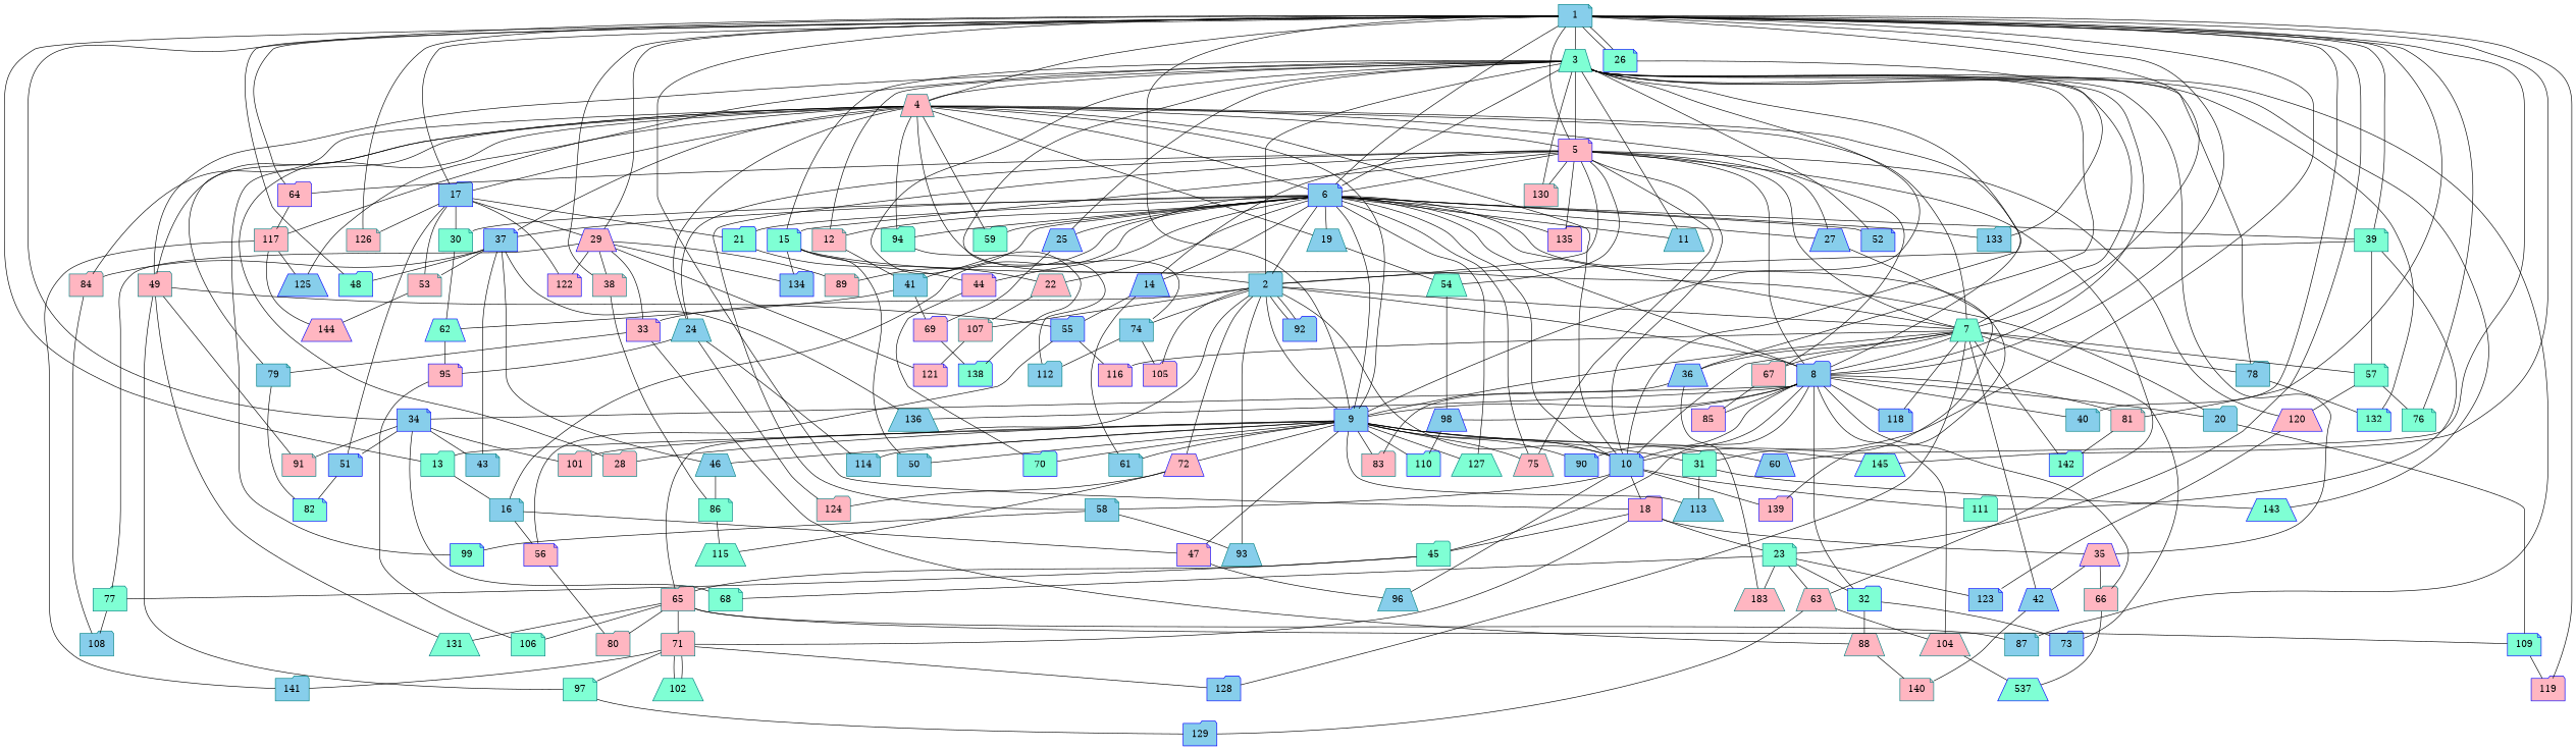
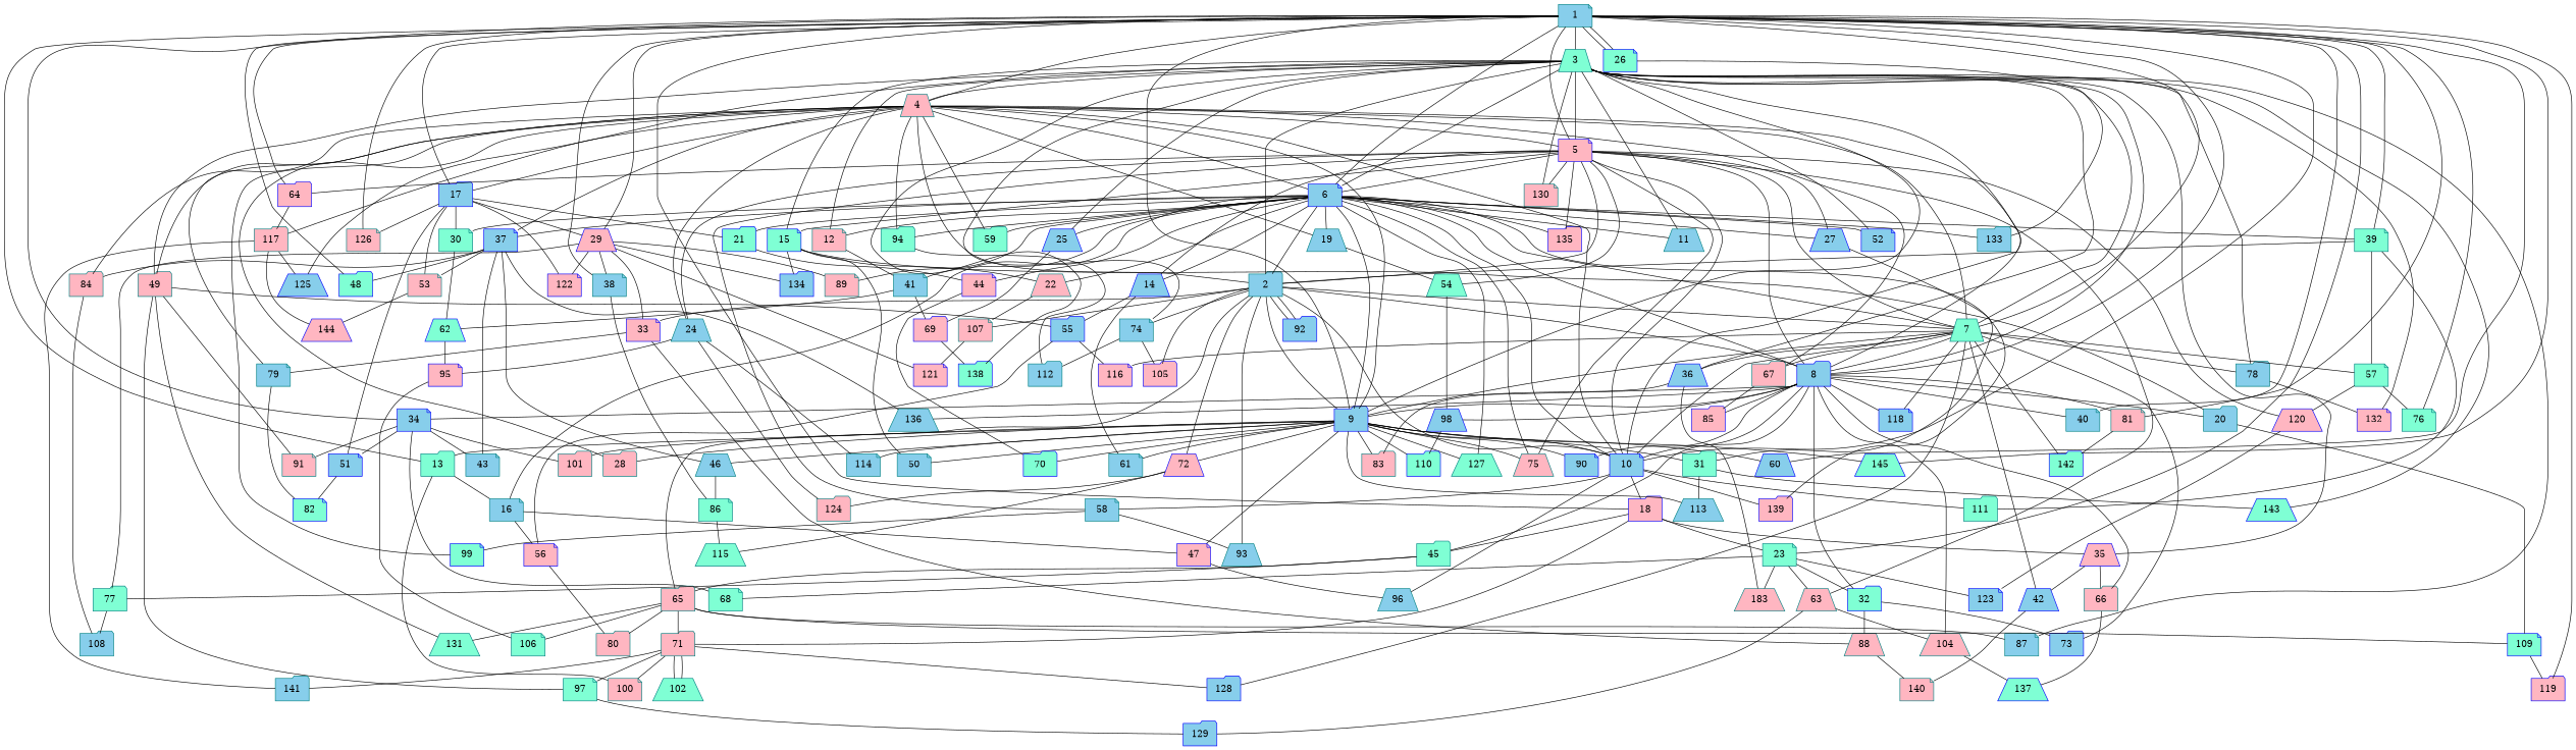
  graph {
    node [color=teal fillcolor=skyblue shape=note style=filled]
    3 [fillcolor=aquamarine shape=trapezium]
    1
    4 [fillcolor=lightpink shape=trapezium]
    5 [color=blue fillcolor=lightpink]
    6 [color=blue]
    7 [fillcolor=aquamarine shape=trapezium]
    8 [color=blue shape=folder]
    9 [color=blue shape=folder]
    10 [color=blue]
    13 [fillcolor=aquamarine shape=folder]
    17 [color=blue shape=folder]
    18 [color=blue fillcolor=lightpink shape=folder]
    23 [fillcolor=aquamarine]
    26 [color=blue fillcolor=aquamarine]
    29 [color=blue fillcolor=lightpink shape=trapezium]
    34 [color=blue]
-   38 [fillcolor=lightpink]
+   38
    39 [fillcolor=aquamarine]
    40
    48 [color=blue fillcolor=aquamarine shape=folder]
    60 [color=blue shape=trapezium]
    64 [color=blue fillcolor=lightpink shape=folder]
    76 [fillcolor=aquamarine]
    81 [fillcolor=lightpink]
    119 [color=blue fillcolor=lightpink shape=folder]
    126 [fillcolor=lightpink]
    145 [color=blue fillcolor=aquamarine shape=trapezium]
    2 [shape=folder]
    33 [color=blue fillcolor=lightpink]
    65 [fillcolor=lightpink shape=folder]
    72 [color=blue fillcolor=lightpink shape=trapezium]
    74
    92 [color=blue shape=folder]
    93 [shape=trapezium]
    105 [color=blue fillcolor=lightpink shape=folder]
    107 [fillcolor=lightpink]
    11 [shape=trapezium]
    12 [fillcolor=lightpink]
    15 [color=blue fillcolor=aquamarine]
    25 [color=blue shape=trapezium]
    35 [color=blue fillcolor=lightpink shape=trapezium]
    36 [color=blue shape=trapezium]
    49 [fillcolor=lightpink shape=folder]
    52 [color=blue]
    78 [shape=folder]
    87
    125 [color=blue shape=trapezium]
    130 [fillcolor=lightpink]
-   132 [color=blue fillcolor=aquamarine]
+   132 [color=blue fillcolor=lightpink]
    138 [color=blue fillcolor=aquamarine shape=folder]
    143 [color=blue fillcolor=aquamarine shape=trapezium]
    19 [shape=trapezium]
    24 [shape=trapezium]
    28 [fillcolor=lightpink shape=folder]
    37 [color=blue]
    59 [fillcolor=aquamarine shape=folder]
    67 [fillcolor=lightpink shape=folder]
    79
    84 [fillcolor=lightpink shape=folder]
    94 [fillcolor=aquamarine shape=folder]
    99 [color=blue fillcolor=aquamarine]
    117 [fillcolor=lightpink shape=folder]
    14 [color=blue shape=trapezium]
    27 [color=blue shape=trapezium]
    54 [fillcolor=aquamarine shape=trapezium]
    58
    63 [fillcolor=lightpink shape=trapezium]
    120 [color=blue fillcolor=lightpink shape=trapezium]
    135 [color=blue fillcolor=lightpink shape=folder]
    75 [fillcolor=lightpink shape=trapezium]
    16
    21 [color=blue fillcolor=aquamarine shape=folder]
    22 [fillcolor=lightpink shape=trapezium]
    30 [fillcolor=aquamarine]
    41
    44 [color=blue fillcolor=lightpink]
    89 [fillcolor=lightpink]
    127 [fillcolor=aquamarine shape=trapezium]
    133 [shape=folder]
    139 [color=blue fillcolor=lightpink shape=folder]
    42 [color=blue shape=trapezium]
    57 [fillcolor=aquamarine]
    73 [color=blue shape=folder]
    116 [color=blue fillcolor=lightpink]
    118 [color=blue]
    128 [color=blue shape=folder]
    142 [color=blue fillcolor=aquamarine shape=folder]
    20 [shape=folder]
    32 [color=blue fillcolor=aquamarine shape=folder]
    45 [fillcolor=aquamarine shape=folder]
    66 [fillcolor=lightpink shape=folder]
    85 [color=blue fillcolor=lightpink shape=folder]
    90 [color=blue]
    98 [color=blue shape=trapezium]
    104 [fillcolor=lightpink shape=trapezium]
    136 [shape=trapezium]
    31 [fillcolor=aquamarine shape=folder]
    46 [shape=trapezium]
    47 [color=blue fillcolor=lightpink]
    50
    61
    70 [color=blue fillcolor=aquamarine shape=folder]
    83 [fillcolor=lightpink shape=folder]
    101 [fillcolor=lightpink shape=folder]
    110 [color=blue fillcolor=aquamarine shape=folder]
    113 [shape=trapezium]
    114
    96 [shape=trapezium]
    111 [fillcolor=aquamarine shape=folder]
+   100 [fillcolor=lightpink]
    51 [color=blue]
    53 [fillcolor=lightpink]
    122 [color=blue fillcolor=lightpink]
    71 [fillcolor=lightpink shape=folder]
    68 [fillcolor=aquamarine]
    n116 [fillcolor=lightpink label=183 shape=trapezium]
    123 [color=blue]
    134 [color=blue shape=folder]
    77 [fillcolor=aquamarine shape=folder]
    121 [color=blue fillcolor=lightpink]
    43
    91 [fillcolor=lightpink]
    86 [fillcolor=aquamarine]
    88 [fillcolor=lightpink shape=trapezium]
    109 [color=blue fillcolor=aquamarine]
    131 [fillcolor=aquamarine shape=trapezium]
    80 [fillcolor=lightpink shape=folder]
    106 [fillcolor=aquamarine]
    124 [fillcolor=lightpink shape=folder]
    115 [fillcolor=aquamarine shape=trapezium]
    112 [shape=folder]
    69 [color=blue fillcolor=lightpink shape=folder]
    55 [color=blue shape=folder]
    97 [fillcolor=aquamarine]
    95 [color=blue fillcolor=lightpink]
    82 [color=blue fillcolor=aquamarine]
    108 [shape=folder]
    144 [color=blue fillcolor=lightpink shape=trapezium]
    141 [shape=folder]
    129 [color=blue shape=folder]
    56 [color=blue fillcolor=lightpink]
    62 [color=blue fillcolor=aquamarine shape=trapezium]
    140 [fillcolor=lightpink]
-   137 [color=blue fillcolor=aquamarine shape=trapezium label=537]
+   137 [color=blue fillcolor=aquamarine shape=trapezium]
    102 [fillcolor=aquamarine shape=trapezium]
    3 -- 4
    3 -- 5
    3 -- 6
    3 -- 7
    3 -- 8
    3 -- 9
    3 -- 10
    3 -- 74
    3 -- 11
    3 -- 12
    3 -- 15
    3 -- 25
    3 -- 35
    3 -- 36
    3 -- 49
    3 -- 52
    3 -- 78
    3 -- 87
    3 -- 125
    3 -- 130
    3 -- 132
    3 -- 138
    3 -- 143
    1 -- 3
    1 -- 4
    1 -- 5
    1 -- 6
    1 -- 7
    1 -- 8
    1 -- 9
    1 -- 10
    1 -- 13
    1 -- 17
    1 -- 18
    1 -- 23
    1 -- 26
    1 -- 26
    1 -- 29
    1 -- 34
    1 -- 38
    1 -- 39
    1 -- 40
    1 -- 48
    1 -- 60
    1 -- 64
    1 -- 76
    1 -- 81
    1 -- 119
    1 -- 126
    1 -- 145
    4 -- 5
    4 -- 6
    4 -- 7
    4 -- 8
    4 -- 9
    4 -- 10
    4 -- 17
    4 -- 49
    4 -- 19
    4 -- 24
    4 -- 28
    4 -- 37
    4 -- 59
    4 -- 67
    4 -- 79
    4 -- 84
    4 -- 94
    4 -- 99
    4 -- 117
    5 -- 6
    5 -- 7
    5 -- 8
    5 -- 10
    5 -- 64
    5 -- 15
    5 -- 130
    5 -- 24
    5 -- 14
    5 -- 27
    5 -- 54
    5 -- 58
    5 -- 63
    5 -- 120
    5 -- 135
    5 -- 75
    6 -- 7
    6 -- 8
    6 -- 9
    6 -- 10
    6 -- 39
    6 -- 11
    6 -- 12
    6 -- 25
    6 -- 52
    6 -- 19
    6 -- 37
    6 -- 59
    6 -- 94
    6 -- 14
    6 -- 27
    6 -- 135
    6 -- 75
    6 -- 16
    6 -- 21
    6 -- 22
    6 -- 30
    6 -- 41
    6 -- 44
    6 -- 89
    6 -- 127
    6 -- 133
    6 -- 139
    7 -- 8
    7 -- 9
    7 -- 10
    7 -- 36
    7 -- 78
    7 -- 67
    7 -- 42
    7 -- 57
    7 -- 73
    7 -- 116
    7 -- 118
    7 -- 128
    7 -- 142
    8 -- 9
    8 -- 10
    8 -- 34
    8 -- 40
    8 -- 81
    8 -- 118
    8 -- 20
    8 -- 32
    8 -- 45
    8 -- 66
    8 -- 85
    8 -- 90
    8 -- 98
    8 -- 104
    8 -- 136
    9 -- 10
    9 -- 13
    9 -- 60
    9 -- 145
    9 -- 72
    9 -- 28
    9 -- 75
    9 -- 127
    9 -- 90
    9 -- 31
    9 -- 46
    9 -- 47
    9 -- 50
    9 -- 61
    9 -- 70
    9 -- 83
    9 -- 101
    9 -- 110
    9 -- 113
    9 -- 114
    10 -- 18
    10 -- 58
    10 -- 139
    10 -- 96
    10 -- 111
    13 -- 16
+   13 -- 100
    17 -- 29
    17 -- 126
    17 -- 21
    17 -- 30
    17 -- 51
    17 -- 53
    17 -- 122
    18 -- 23
    18 -- 35
    18 -- 45
    18 -- 71
    23 -- 63
    23 -- 32
    23 -- 68
    23 -- n116
    23 -- 123
    26 -- 133
    29 -- 38
    29 -- 33
    29 -- 89
    29 -- 122
    29 -- 134
    29 -- 77
    29 -- 121
    34 -- 101
    34 -- 51
    34 -- 68
    34 -- 43
    34 -- 91
    38 -- 86
    39 -- 2
    39 -- 57
    39 -- 111
    64 -- 117
    81 -- 142
    2 -- 3
    2 -- 4
    2 -- 5
    2 -- 6
    2 -- 7
    2 -- 8
    2 -- 9
    2 -- 10
    2 -- 33
    2 -- 65
    2 -- 72
    2 -- 74
    2 -- 92
    2 -- 92
    2 -- 93
    2 -- 105
    2 -- 107
    33 -- 79
    33 -- 88
    65 -- 87
    65 -- 71
    65 -- 109
    65 -- 131
    65 -- 80
    65 -- 106
    72 -- 124
    72 -- 115
    74 -- 105
    74 -- 112
    107 -- 121
    12 -- 41
    15 -- 22
    15 -- 20
    15 -- 50
    15 -- 134
    25 -- 69
    35 -- 42
    35 -- 66
    36 -- 83
    36 -- n116
    49 -- 91
    49 -- 131
    49 -- 55
    49 -- 97
    78 -- 132
    19 -- 54
    24 -- 114
    24 -- 124
    24 -- 95
    37 -- 48
    37 -- 84
    37 -- 136
    37 -- 46
    37 -- 53
    37 -- 43
    67 -- 85
    79 -- 82
    84 -- 108
    94 -- 112
    117 -- 125
    117 -- 144
    117 -- 141
    14 -- 61
    14 -- 55
    27 -- 31
    54 -- 98
    58 -- 93
    58 -- 99
    63 -- 104
    63 -- 129
    120 -- 123
    16 -- 47
    16 -- 56
    21 -- 44
    22 -- 107
    30 -- 62
    41 -- 69
    41 -- 62
    44 -- 70
    42 -- 140
    57 -- 76
    57 -- 120
    20 -- 109
    32 -- 73
    32 -- 88
    45 -- 65
    45 -- 77
    66 -- 137
    98 -- 110
    104 -- 137
    31 -- 143
    31 -- 113
    46 -- 86
    47 -- 96
    51 -- 82
    53 -- 144
    71 -- 128
+   71 -- 100
    71 -- 97
    71 -- 141
    71 -- 102
    71 -- 102
    77 -- 108
    86 -- 115
    88 -- 140
    109 -- 119
    69 -- 138
    55 -- 116
    55 -- 56
    97 -- 129
    95 -- 106
    56 -- 80
    62 -- 95
  }
